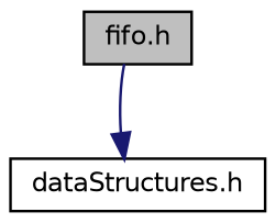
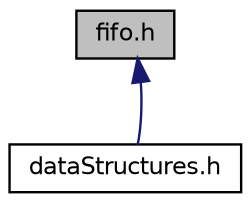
  digraph {
    node [color=black fontname=Helvetica fontsize=10 shape=record style=filled]
    n1 [fillcolor=grey75 fontcolor=black height=0.2 label="fifo.h" width=0.4]
    n2 [fillcolor=white height=0.2 label="dataStructures.h" width=0.4]
-   n1 -> n2 [color=midnightblue fontname=Helvetica fontsize=10 labelfontname=Helvetica labelfontsize=10 style=solid]
+   n2 -> n1 [color=midnightblue fontname=Helvetica fontsize=10 labelfontname=Helvetica labelfontsize=10 style=solid]
  }
